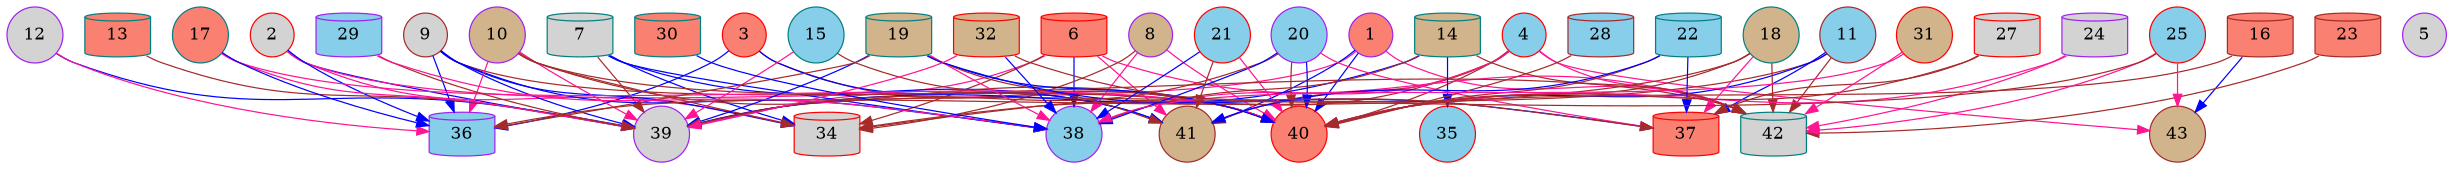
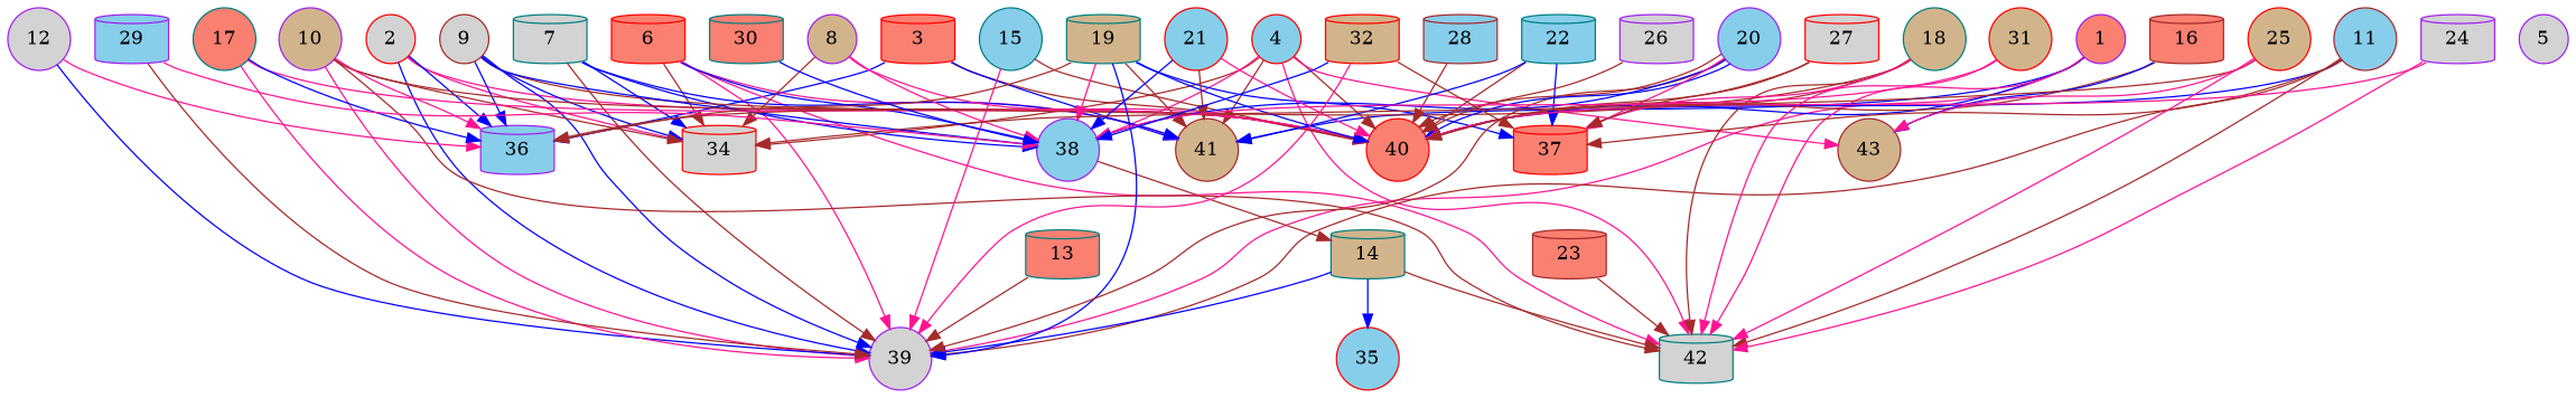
  digraph {
    node [alpha=0.03 color=red fillcolor=lightgrey shape=circle style=filled]
    edge [color=brown]
    1 [alpha=0.08 color=purple expect_size=11259288092362561028096 fillcolor=salmon]
    39 [color=purple expect_size=130256572001549376]
    40 [alpha=0.07 expect_size=56849770840527470592 fillcolor=salmon]
    41 [alpha=0.10 color=brown expect_size=3907789776815652864000 fillcolor=tan]
    42 [alpha=0.05 color=teal expect_size=33103843545813276 shape=cylinder]
    2 [alpha=0.14 expect_size=187498384094093056]
    34 [alpha=0.01 expect_size=8895817576494767104 shape=cylinder]
    36 [alpha=0.05 color=purple expect_size=14658734052905012 fillcolor=skyblue shape=cylinder]
-   3 [alpha=0.12 expect_size=45608199270309036032 fillcolor=salmon]
+   3 [alpha=0.12 expect_size=45608199270309036032 fillcolor=salmon shape=cylinder]
    4 [alpha=0.04 expect_size=217062007421018880 fillcolor=skyblue]
    38 [alpha=0.05 color=purple expect_size=115032252120463424 fillcolor=skyblue]
    43 [alpha=0.10 color=brown expect_size=41529995532309136 fillcolor=tan]
    5 [alpha=0.02 color=purple expect_size=6498001211011734]
    6 [alpha=0.19 expect_size=158208951347686432 fillcolor=salmon shape=cylinder]
    7 [alpha=0.15 color=teal expect_size=3413617477382215565312 shape=cylinder]
    8 [alpha=0.08 color=purple expect_size=81545595879350720 fillcolor=tan]
    9 [alpha=0.14 color=brown expect_size=78003132226221552]
    10 [alpha=0.00 color=purple expect_size=248500632560856000 fillcolor=tan]
    11 [alpha=0.16 color=brown expect_size=87649627782657072 fillcolor=skyblue]
    37 [alpha=0.17 expect_size=4216362519325818368 fillcolor=salmon shape=cylinder]
    12 [color=purple expect_size=86430410036215808000]
    13 [alpha=0.17 color=teal expect_size=52086649416318976000 fillcolor=salmon shape=cylinder]
    14 [color=teal expect_size=136613635628578976 fillcolor=tan shape=cylinder]
    35 [alpha=0.10 expect_size=10352488758277128192 fillcolor=skyblue]
    15 [alpha=0.17 color=teal expect_size=24829409034186764 fillcolor=skyblue]
    16 [alpha=0.00 color=brown expect_size=17161100392026514 fillcolor=salmon shape=cylinder]
    17 [alpha=0.15 color=teal expect_size=1169359863797211136 fillcolor=salmon]
    18 [alpha=0.13 color=teal expect_size=12671686997853601792000 fillcolor=tan]
    19 [alpha=0.12 color=teal expect_size=45896545688756288 fillcolor=tan shape=cylinder]
    20 [alpha=0.18 color=purple expect_size=6019194123586967552 fillcolor=skyblue]
    21 [alpha=0.01 expect_size=54221050879846872 fillcolor=skyblue]
    22 [color=teal expect_size=6996483893879229440 fillcolor=skyblue shape=cylinder]
    23 [alpha=0.08 color=brown expect_size=260797403403200233472 fillcolor=salmon shape=cylinder]
    24 [alpha=0.05 color=purple expect_size=3706871716783383904256 shape=cylinder]
-   25 [expect_size=10363428078829778 fillcolor=skyblue]
+   25 [expect_size=10363428078829778 fillcolor=tan]
+   26 [alpha=0.17 color=purple expect_size=1736871416275708928 shape=cylinder]
    27 [alpha=0.00 expect_size=4696302837644462 shape=cylinder]
    28 [alpha=0.00 color=brown expect_size=1951636865882198528 fillcolor=skyblue shape=cylinder]
    29 [alpha=0.00 color=purple expect_size=264095645478743441408 fillcolor=skyblue shape=cylinder]
    30 [alpha=0.06 color=teal expect_size=398702627832513664 fillcolor=salmon shape=cylinder]
    31 [alpha=0.18 expect_size=943455297794974080 fillcolor=tan]
    32 [alpha=0.15 expect_size=1002322167350511232 fillcolor=tan shape=cylinder]
    1 -> 39 [color=deeppink]
    1 -> 40 [color=blue]
    1 -> 41 [color=blue]
    1 -> 42 [color=deeppink]
    2 -> 39 [color=blue]
    2 -> 40 [color=deeppink]
    2 -> 34 [color=deeppink]
    2 -> 36 [color=blue]
    3 -> 40
    3 -> 41 [color=blue]
    3 -> 36 [color=blue]
    4 -> 40
    4 -> 41
    4 -> 42 [color=deeppink]
    4 -> 34
    4 -> 38 [color=deeppink]
    4 -> 43 [color=deeppink]
    6 -> 39 [color=deeppink]
    6 -> 41 [color=deeppink]
    6 -> 42 [color=deeppink]
    6 -> 34
    6 -> 38 [color=blue]
    7 -> 39
    7 -> 41 [color=blue]
    7 -> 34 [color=blue]
    7 -> 38 [color=blue]
    8 -> 40 [color=deeppink]
    8 -> 34
    8 -> 38 [color=deeppink]
    9 -> 39 [color=blue]
    9 -> 40
    9 -> 34 [color=blue]
    9 -> 36 [color=blue]
    9 -> 38 [color=blue]
    10 -> 39 [color=deeppink]
    10 -> 40
    10 -> 42
    10 -> 34
    10 -> 36 [color=deeppink]
    11 -> 39
    11 -> 40 [color=blue]
    11 -> 42
-   11 -> 37 [color=blue]
+   11 -> 37
    12 -> 39 [color=blue]
    12 -> 36 [color=deeppink]
    13 -> 39
    14 -> 39 [color=blue]
    14 -> 42
-   14 -> 38
+   38 -> 14
    14 -> 35 [color=blue]
    15 -> 39 [color=deeppink]
    15 -> 40
    16 -> 40
    16 -> 43 [color=blue]
    17 -> 39 [color=deeppink]
    17 -> 40 [color=deeppink]
    17 -> 36 [color=blue]
    18 -> 40
    18 -> 42
    18 -> 36
    18 -> 37 [color=deeppink]
    19 -> 39 [color=blue]
    19 -> 40 [color=blue]
    19 -> 41
    19 -> 36
    19 -> 38 [color=deeppink]
    19 -> 37 [color=blue]
    20 -> 39
    20 -> 40
    20 -> 40 [color=blue]
    20 -> 38 [color=blue]
    20 -> 37 [color=deeppink]
    21 -> 40 [color=deeppink]
    21 -> 41
    21 -> 38 [color=blue]
    22 -> 40
    22 -> 41 [color=blue]
    22 -> 37 [color=blue]
    23 -> 42
    24 -> 40 [color=deeppink]
    24 -> 42 [color=deeppink]
    25 -> 42 [color=deeppink]
    25 -> 34
    25 -> 43 [color=deeppink]
+   26 -> 40
    27 -> 40
    27 -> 37
    28 -> 40
    29 -> 39
    29 -> 38 [color=deeppink]
    30 -> 38 [color=blue]
    31 -> 42 [color=deeppink]
    31 -> 38 [color=deeppink]
    32 -> 39 [color=deeppink]
    32 -> 38 [color=blue]
    32 -> 37
  }
